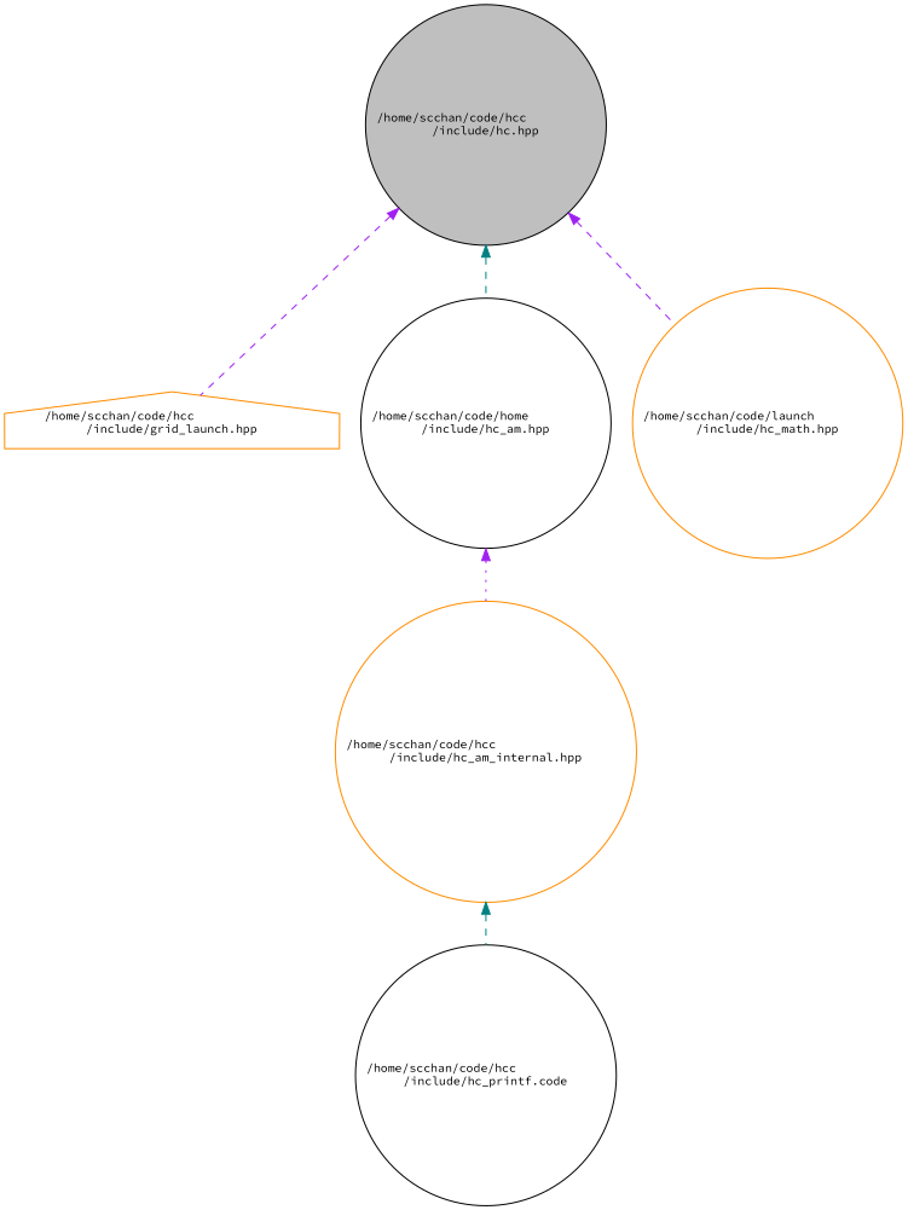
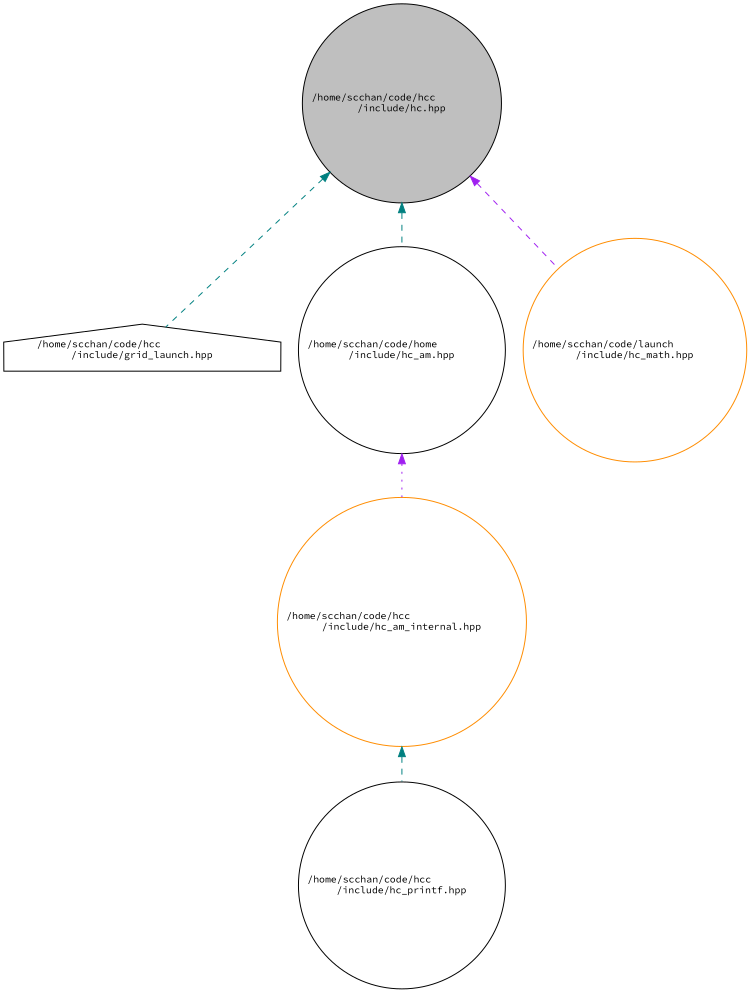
  digraph {
    fontname="Source Code Pro"
    node [color=black fillcolor=white fontname="Source Code Pro" fontsize=10 shape=circle style=filled]
    edge [color=teal dir=back fontname="Source Code Pro" fontsize=10 labelfontname=Helvetica labelfontsize=10 style=dashed]
    n1 [fillcolor=grey75 fontcolor=black height=0.2 label="/home/scchan/code/hcc\l/include/hc.hpp" width=0.4]
-   n2 [color=darkorange height=0.2 label="/home/scchan/code/hcc\l/include/grid_launch.hpp" shape=house width=0.4]
+   n2 [height=0.2 label="/home/scchan/code/hcc\l/include/grid_launch.hpp" shape=house width=0.4]
    n3 [height=0.2 label="/home/scchan/code/home\l/include/hc_am.hpp" width=0.4]
    n4 [color=darkorange height=0.2 label="/home/scchan/code/launch\l/include/hc_math.hpp" width=0.4]
    n5 [color=darkorange height=0.2 label="/home/scchan/code/hcc\l/include/hc_am_internal.hpp" width=0.4]
-   n6 [height=0.2 label="/home/scchan/code/hcc\l/include/hc_printf.code" width=0.4]
-   n1 -> n2 [color=purple]
+   n6 [height=0.2 label="/home/scchan/code/hcc\l/include/hc_printf.hpp" width=0.4]
+   n1 -> n2
    n1 -> n3
    n1 -> n4 [color=purple]
    n3 -> n5 [color=purple style=dotted]
    n5 -> n6
  }
